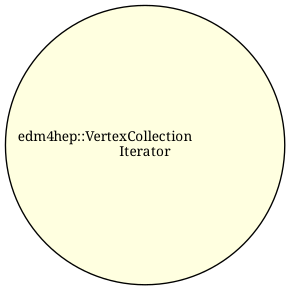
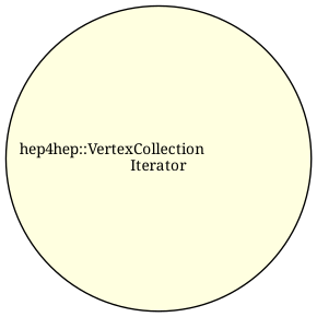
  digraph {
    rankdir=LR
    fontname="Noto Serif"
-   n1 [color=black fillcolor=lightyellow fontname="Noto Serif" fontsize=10 height=0.2 label="edm4hep::VertexCollection\lIterator" shape=circle style=filled width=0.4]
+   n1 [color=black fillcolor=lightyellow fontname="Noto Serif" fontsize=10 height=0.2 label="hep4hep::VertexCollection\lIterator" shape=circle style=filled width=0.4]
  }
